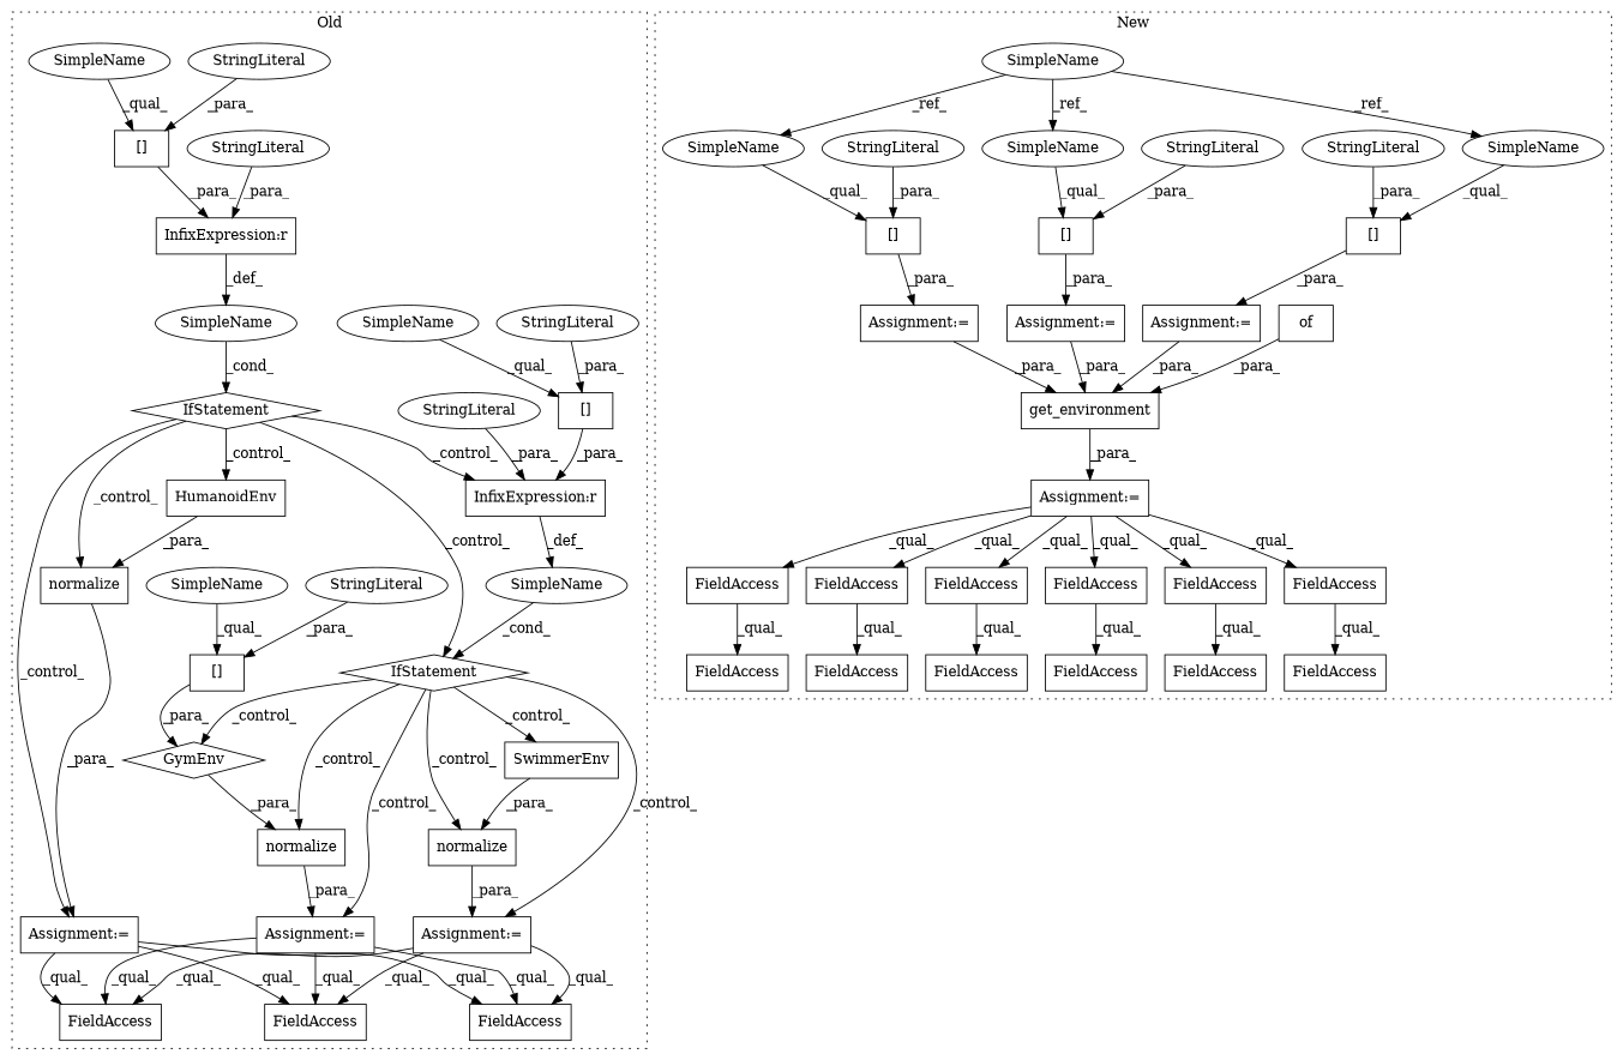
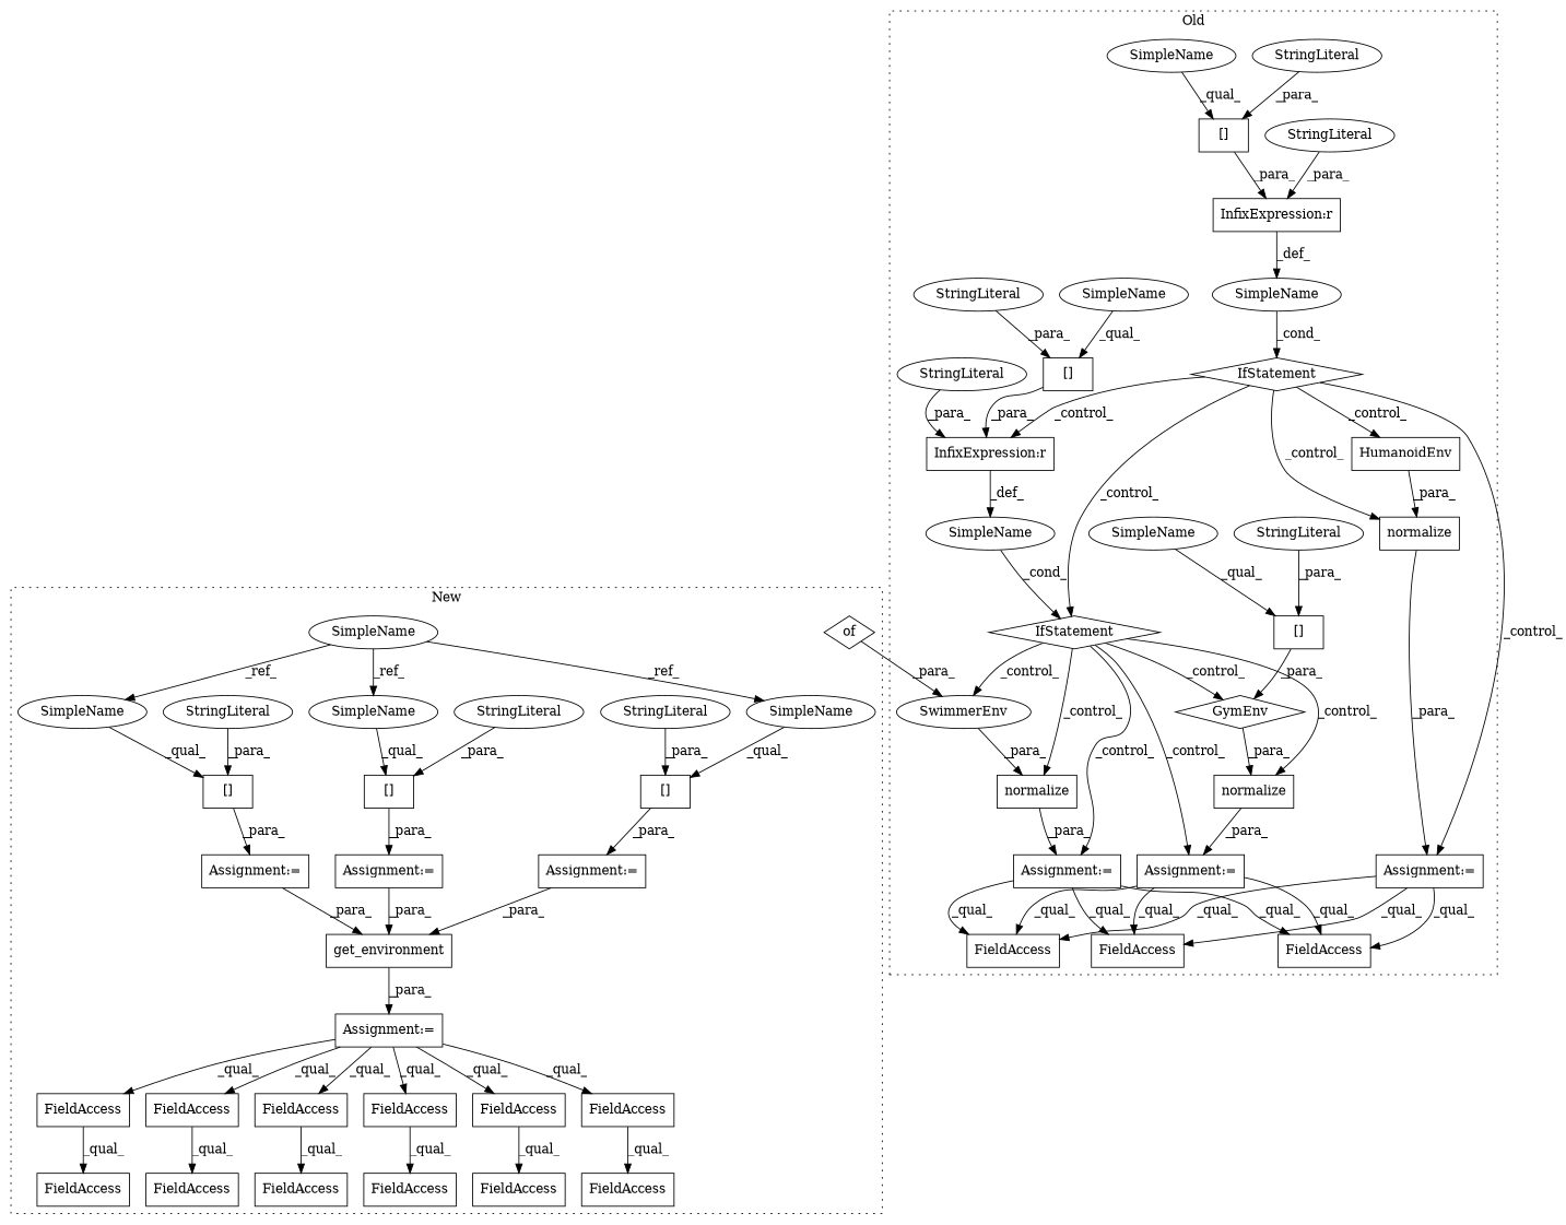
  digraph {
    node [a=22 l=1 shape=box]
    n1 [a=32 l=13 label=HumanoidEnv s=2646]
    n2 [a=42 label=SimpleName shape=ellipse l=""]
    n3 [a=27 l=4 label="InfixExpression:r" s=2701]
    n4 [a=2 l="8,1" label="[]" s="2682,2700"]
    n5 [a=45 l=10 label=StringLiteral s=2690 shape=ellipse]
    n6 [a=45 l=15 label=StringLiteral s=2705 shape=ellipse]
    n7 [a=32 l="7,1" label=GymEnv s="2793,2819" shape=diamond]
    n8 [a=2 l="8,1" label="[]" s="2800,2818"]
    n9 [a=42 label=SimpleName shape=ellipse l=""]
    n10 [a=32 l="10,1" label=normalize s="2783,2820"]
    n11 [a=27 l=4 label="InfixExpression:r" s=2602]
    n12 [a=2 l="8,1" label="[]" s="2583,2601"]
    n13 [a=45 l=10 label=StringLiteral s=2808 shape=ellipse]
    n14 [a=45 l=16 label=StringLiteral s=2606 shape=ellipse]
    n15 [a=45 l=10 label=StringLiteral s=2591 shape=ellipse]
    n16 [l=8 label=FieldAccess s=2885]
    n17 [a=32 l="10,1" label=normalize s="2636,2659"]
    n18 [a=25 l="4,2" label=IfStatement s="2678,2720" shape=diamond]
    n19 [a=32 l="10,1" label=normalize s="2734,2756"]
    n20 [a=25 l="4,2" label=IfStatement s="2579,2622" shape=diamond]
    n21 [a=7 label="Assignment:=" s=2733]
    n22 [a=7 label="Assignment:=" s=2782]
    n23 [a=7 label="Assignment:=" s=2635]
-   n24 [a=32 l=12 label=SwimmerEnv s=2744]
+   n24 [a=32 l=12 label=SwimmerEnv s=2744 shape=ellipse]
    n25 [l=8 label=FieldAccess s=3279]
    n26 [l=8 label=FieldAccess s=3232]
    n27 [a=42 l=7 label=SimpleName s=2583 shape=ellipse]
    n28 [a=42 l=7 label=SimpleName s=2800 shape=ellipse]
    n29 [a=42 l=7 label=SimpleName s=2682 shape=ellipse]
    n30 [a=32 l="16,1" label=get_environment s="2310,2355"]
    n31 [l=16 label=FieldAccess s=2442]
    n32 [l=16 label=FieldAccess s=2939]
    n33 [l=21 label=FieldAccess s=2414]
    n34 [l=21 label=FieldAccess s=2758]
    n35 [l=22 label=FieldAccess s=2786]
    n36 [l=27 label=FieldAccess s=2845]
    n37 [l=27 label=FieldAccess s=2758]
    n38 [l=27 label=FieldAccess s=2414]
    n39 [l=22 label=FieldAccess s=2939]
    n40 [l=22 label=FieldAccess s=2442]
    n41 [l=16 label=FieldAccess s=2786]
    n42 [l=21 label=FieldAccess s=2845]
-   n43 [a=32 l=4 label=of s=2351]
+   n43 [a=32 l=4 label=of s=2351 shape=diamond]
    n44 [a=7 label="Assignment:=" s=2309]
    n45 [a=7 label="Assignment:=" s=2282]
    n46 [a=2 l="8,1" label="[]" s="2283,2299"]
    n47 [a=42 l=7 label=SimpleName s=1758 shape=ellipse]
    n48 [a=2 l="8,1" label="[]" s="2255,2269"]
    n49 [a=45 l=6 label=StringLiteral s=2263 shape=ellipse]
    n50 [a=2 l="8,1" label="[]" s="2225,2243"]
    n51 [a=45 l=10 label=StringLiteral s=2233 shape=ellipse]
    n52 [a=45 l=8 label=StringLiteral s=2291 shape=ellipse]
    n53 [a=7 label="Assignment:=" s=2254]
    n54 [a=7 label="Assignment:=" s=2224]
    n55 [a=42 l=7 label=SimpleName s=2255 shape=ellipse]
    n56 [a=42 l=7 label=SimpleName s=2283 shape=ellipse]
    n57 [a=42 l=7 label=SimpleName s=2225 shape=ellipse]
    subgraph cluster_1 {
      label=Old
      style=dotted
      n1
      n2
      n3
      n4
      n5
      n6
      n7
      n8
      n9
      n10
      n11
      n12
      n13
      n14
      n15
      n16
      n17
      n18
      n19
      n20
      n21
      n22
      n23
      n24
      n25
      n26
      n27
      n28
      n29
    }
    subgraph cluster_2 {
      label=New
      style=dotted
      n30
      n31
      n32
      n33
      n34
      n35
      n36
      n37
      n38
      n39
      n40
      n41
      n42
      n43
      n44
      n45
      n46
      n47
      n48
      n49
      n50
      n51
      n52
      n53
      n54
      n55
      n56
      n57
    }
    n1 -> n17 [label=_para_]
    n2 -> n20 [label=_cond_]
    n3 -> n9 [label=_def_]
    n4 -> n3 [label=_para_]
    n5 -> n4 [label=_para_]
    n6 -> n3 [label=_para_]
    n7 -> n10 [label=_para_]
    n8 -> n7 [label=_para_]
    n9 -> n18 [label=_cond_]
    n10 -> n22 [label=_para_]
    n11 -> n2 [label=_def_]
    n12 -> n11 [label=_para_]
    n13 -> n8 [label=_para_]
    n14 -> n11 [label=_para_]
    n15 -> n12 [label=_para_]
    n17 -> n23 [label=_para_]
    n18 -> n7 [label=_control_]
    n18 -> n10 [label=_control_]
    n18 -> n19 [label=_control_]
    n18 -> n21 [label=_control_]
    n18 -> n22 [label=_control_]
    n18 -> n24 [label=_control_]
    n19 -> n21 [label=_para_]
    n20 -> n1 [label=_control_]
    n20 -> n3 [label=_control_]
    n20 -> n17 [label=_control_]
    n20 -> n18 [label=_control_]
    n20 -> n23 [label=_control_]
    n21 -> n16 [label=_qual_]
    n21 -> n25 [label=_qual_]
    n21 -> n26 [label=_qual_]
    n22 -> n16 [label=_qual_]
    n22 -> n25 [label=_qual_]
    n22 -> n26 [label=_qual_]
    n23 -> n16 [label=_qual_]
    n23 -> n25 [label=_qual_]
    n23 -> n26 [label=_qual_]
    n24 -> n19 [label=_para_]
    n27 -> n12 [label=_qual_]
    n28 -> n8 [label=_qual_]
    n29 -> n4 [label=_qual_]
    n30 -> n44 [label=_para_]
    n31 -> n40 [label=_qual_]
    n32 -> n39 [label=_qual_]
    n33 -> n38 [label=_qual_]
    n34 -> n37 [label=_qual_]
    n41 -> n35 [label=_qual_]
    n42 -> n36 [label=_qual_]
-   n43 -> n30 [label=_para_]
+   n43 -> n24 [label=_para_]
    n44 -> n31 [label=_qual_]
    n44 -> n32 [label=_qual_]
    n44 -> n33 [label=_qual_]
    n44 -> n34 [label=_qual_]
    n44 -> n41 [label=_qual_]
    n44 -> n42 [label=_qual_]
    n45 -> n30 [label=_para_]
    n46 -> n45 [label=_para_]
    n47 -> n55 [label=_ref_]
    n47 -> n56 [label=_ref_]
    n47 -> n57 [label=_ref_]
    n48 -> n53 [label=_para_]
    n49 -> n48 [label=_para_]
    n50 -> n54 [label=_para_]
    n51 -> n50 [label=_para_]
    n52 -> n46 [label=_para_]
    n53 -> n30 [label=_para_]
    n54 -> n30 [label=_para_]
    n55 -> n48 [label=_qual_]
    n56 -> n46 [label=_qual_]
    n57 -> n50 [label=_qual_]
  }
